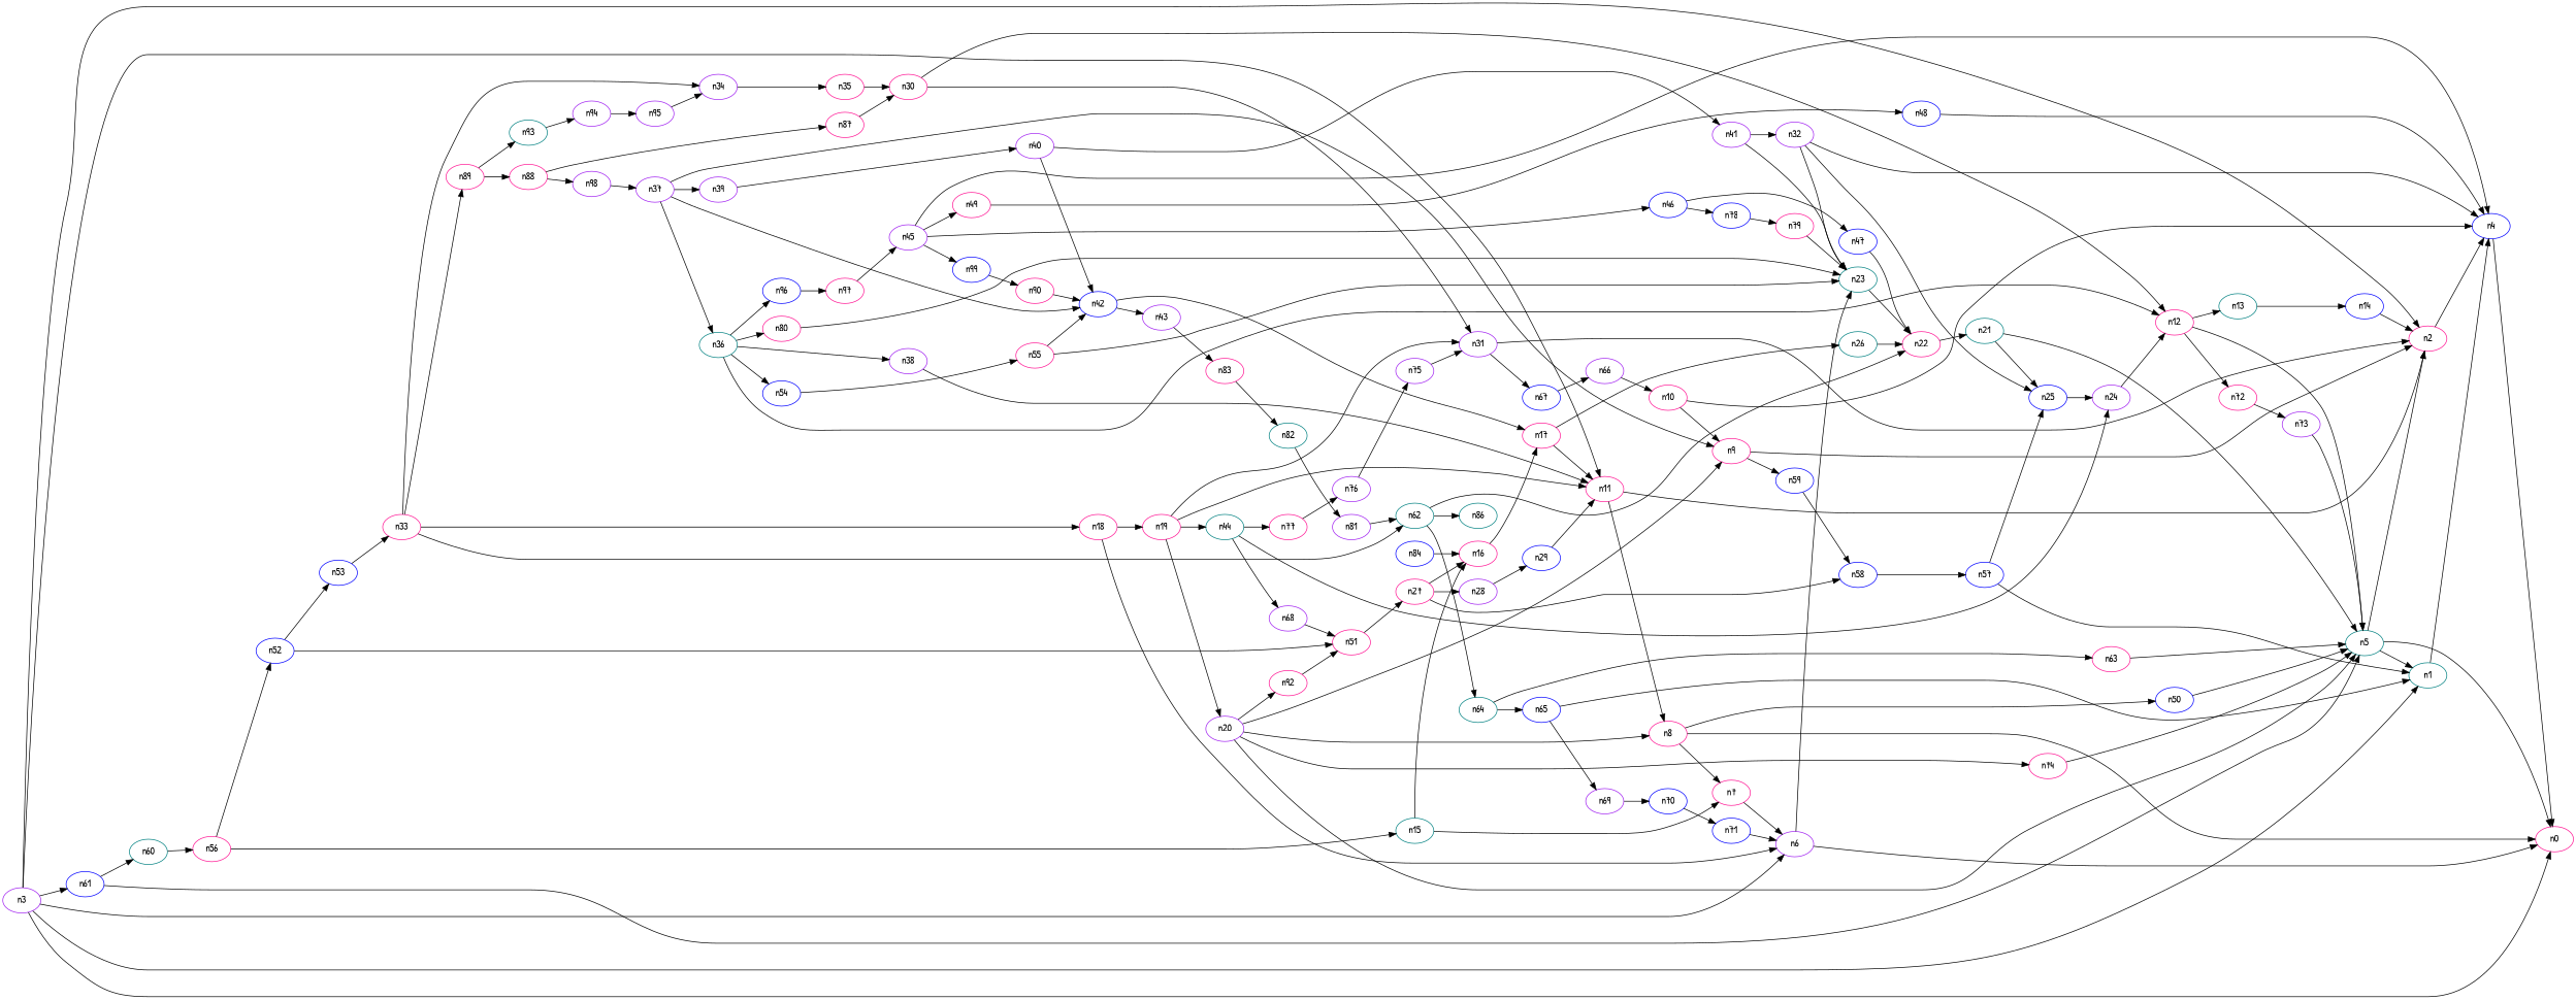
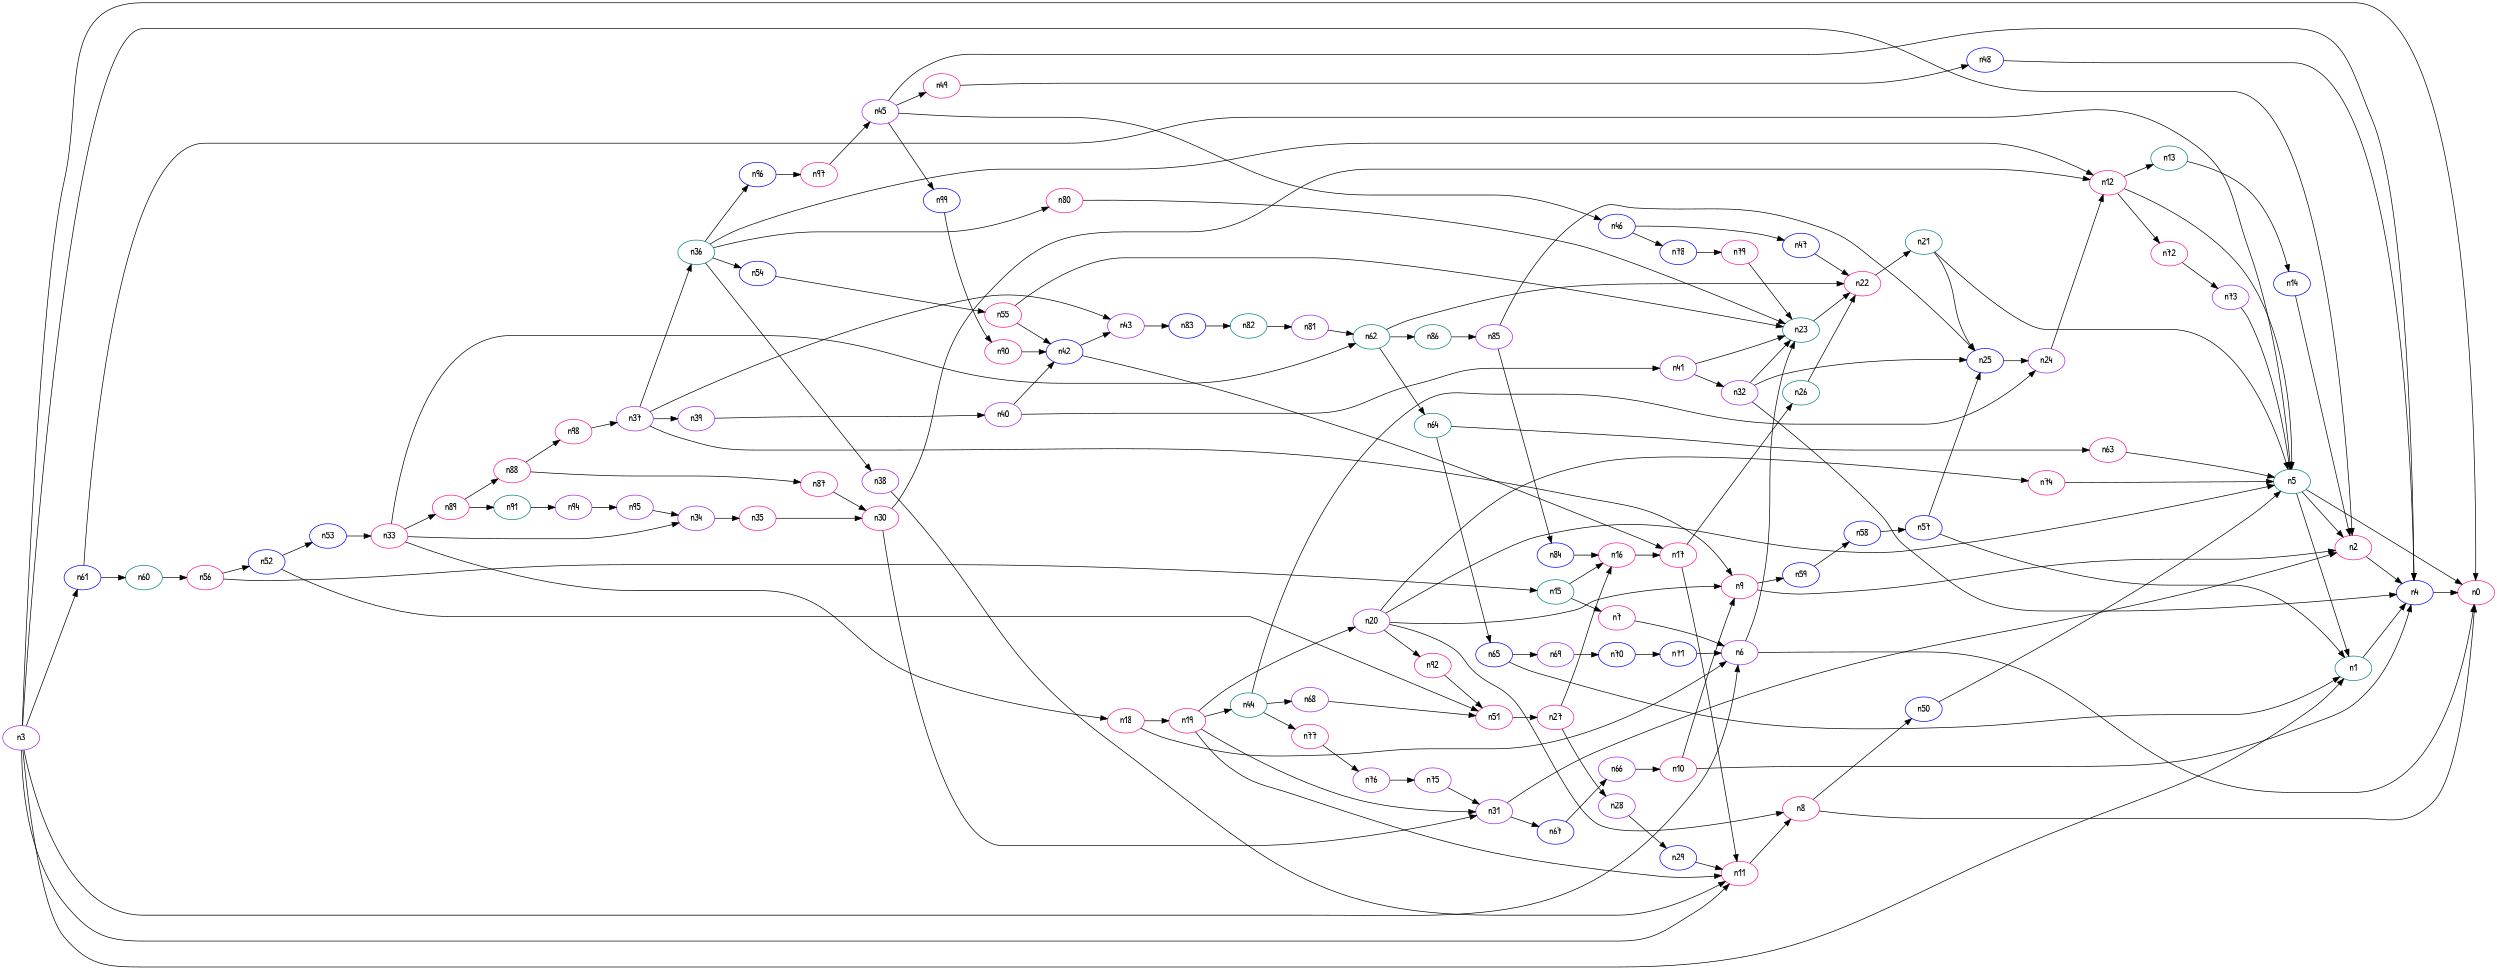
  digraph {
    fontname="Patrick Hand"
    rankdir=LR
    node [color=deeppink fontname="Patrick Hand"]
    edge [fontname="Patrick Hand"]
    n1 [color=teal]
    n4 [color=blue]
    n0
    n2
    n3 [color=purple]
    n6 [color=purple]
    n11
    n61 [color=blue]
    n23 [color=teal]
    n8
    n5 [color=teal]
    n60 [color=teal]
    n22
    n7
    n50 [color=blue]
    n56
    n21 [color=teal]
    n9
    n59 [color=blue]
    n58 [color=blue]
    n57 [color=blue]
    n10
    n12
    n13 [color=teal]
    n72
    n14 [color=blue]
    n73 [color=purple]
    n15 [color=teal]
    n16
    n17
    n26 [color=teal]
    n18
    n19
    n20 [color=purple]
    n31 [color=purple]
    n44 [color=teal]
    n74
    n92
    n67 [color=blue]
    n24 [color=purple]
    n68 [color=purple]
    n77
    n51
    n66 [color=purple]
    n76 [color=purple]
    n27
    n25 [color=blue]
    n28 [color=purple]
    n29 [color=blue]
    n30
    n32 [color=purple]
    n33
    n34 [color=purple]
    n62 [color=teal]
    n89
    n35
    n64 [color=teal]
    n86 [color=teal]
    n88
-   n93 [color=teal]
+   n93 [color=teal label=n91]
    n63
    n65 [color=blue]
+   n85 [color=purple]
    n87
-   n98 [color=purple]
+   n98
    n94 [color=purple]
    n36 [color=teal]
    n38 [color=purple]
    n54 [color=blue]
    n80
    n96 [color=blue]
    n55
    n97
    n42 [color=blue]
    n45 [color=purple]
    n37 [color=purple]
    n39 [color=purple]
    n43 [color=purple]
    n40 [color=purple]
-   n83
+   n83 [color=blue]
    n41 [color=purple]
    n82 [color=teal]
    n81 [color=purple]
    n75 [color=purple]
    n46 [color=blue]
    n49
    n91 [color=blue label=n99]
    n47 [color=blue]
    n78 [color=blue]
    n48 [color=blue]
    n90
    n79
    n52 [color=blue]
    n53 [color=blue]
    n69 [color=purple]
    n84 [color=blue]
    n70 [color=blue]
    n71 [color=blue]
    n95 [color=purple]
    n1 -> n4
    n4 -> n0
    n2 -> n4
    n3 -> n1
    n3 -> n0
    n3 -> n2
    n3 -> n6
    n3 -> n11
    n3 -> n61
    n6 -> n0
    n6 -> n23
-   n11 -> n2
    n11 -> n8
    n61 -> n5
    n61 -> n60
    n23 -> n22
    n8 -> n0
-   n8 -> n7
    n8 -> n50
    n5 -> n1
    n5 -> n0
    n5 -> n2
    n60 -> n56
    n22 -> n21
    n7 -> n6
    n50 -> n5
    n56 -> n15
    n56 -> n52
    n21 -> n5
    n21 -> n25
    n9 -> n2
    n9 -> n59
    n59 -> n58
    n58 -> n57
    n57 -> n1
    n57 -> n25
    n10 -> n4
    n10 -> n9
    n12 -> n5
    n12 -> n13
    n12 -> n72
    n13 -> n14
    n72 -> n73
    n14 -> n2
    n73 -> n5
    n15 -> n7
    n15 -> n16
    n16 -> n17
    n17 -> n11
    n17 -> n26
    n26 -> n22
    n18 -> n6
    n18 -> n19
    n19 -> n11
    n19 -> n20
    n19 -> n31
    n19 -> n44
    n20 -> n8
    n20 -> n5
    n20 -> n9
    n20 -> n74
    n20 -> n92
    n31 -> n2
    n31 -> n67
    n44 -> n24
    n44 -> n68
    n44 -> n77
    n74 -> n5
    n92 -> n51
    n67 -> n66
    n24 -> n12
    n68 -> n51
    n77 -> n76
    n51 -> n27
    n66 -> n10
    n76 -> n75
-   n27 -> n58
    n27 -> n16
    n27 -> n28
    n25 -> n24
    n28 -> n29
    n29 -> n11
    n30 -> n12
    n30 -> n31
    n32 -> n4
    n32 -> n23
    n32 -> n25
    n33 -> n18
    n33 -> n34
    n33 -> n62
    n33 -> n89
    n34 -> n35
    n62 -> n22
    n62 -> n64
    n62 -> n86
    n89 -> n88
    n89 -> n93
    n35 -> n30
    n64 -> n63
    n64 -> n65
+   n86 -> n85
    n88 -> n87
    n88 -> n98
    n93 -> n94
    n63 -> n5
    n65 -> n1
    n65 -> n69
+   n85 -> n25
+   n85 -> n84
    n87 -> n30
    n98 -> n37
    n94 -> n95
    n36 -> n12
    n36 -> n38
    n36 -> n54
    n36 -> n80
    n36 -> n96
    n38 -> n11
    n54 -> n55
    n80 -> n23
    n96 -> n97
    n55 -> n23
    n55 -> n42
    n97 -> n45
    n42 -> n17
    n42 -> n43
    n45 -> n4
    n45 -> n46
    n45 -> n49
    n45 -> n91
    n37 -> n9
    n37 -> n36
    n37 -> n39
-   n37 -> n42
+   n37 -> n43
    n39 -> n40
    n43 -> n83
    n40 -> n42
    n40 -> n41
    n83 -> n82
    n41 -> n23
    n41 -> n32
    n82 -> n81
    n81 -> n62
    n75 -> n31
    n46 -> n47
    n46 -> n78
    n49 -> n48
    n91 -> n90
    n47 -> n22
    n78 -> n79
    n48 -> n4
    n90 -> n42
    n79 -> n23
    n52 -> n51
    n52 -> n53
    n53 -> n33
    n69 -> n70
    n84 -> n16
    n70 -> n71
    n71 -> n6
    n95 -> n34
  }
